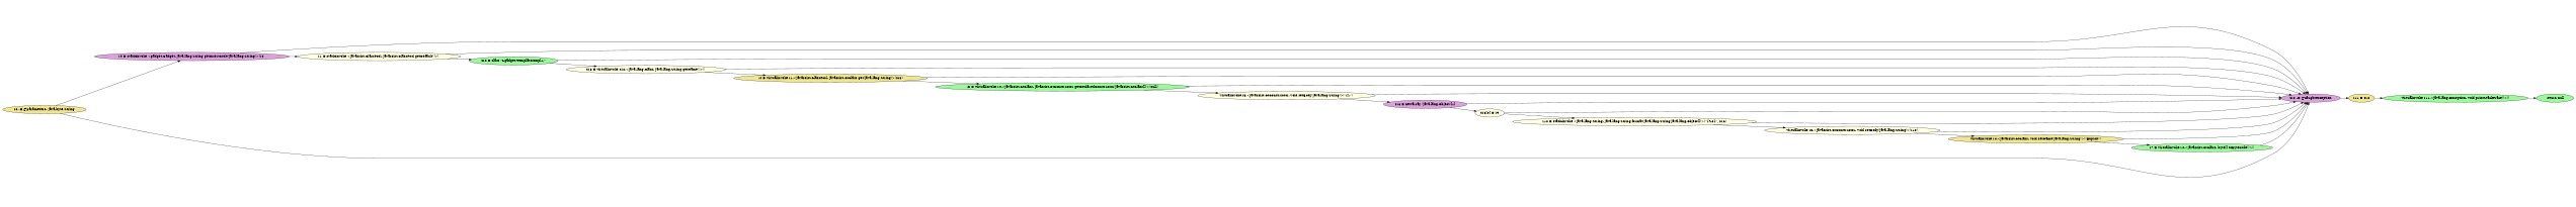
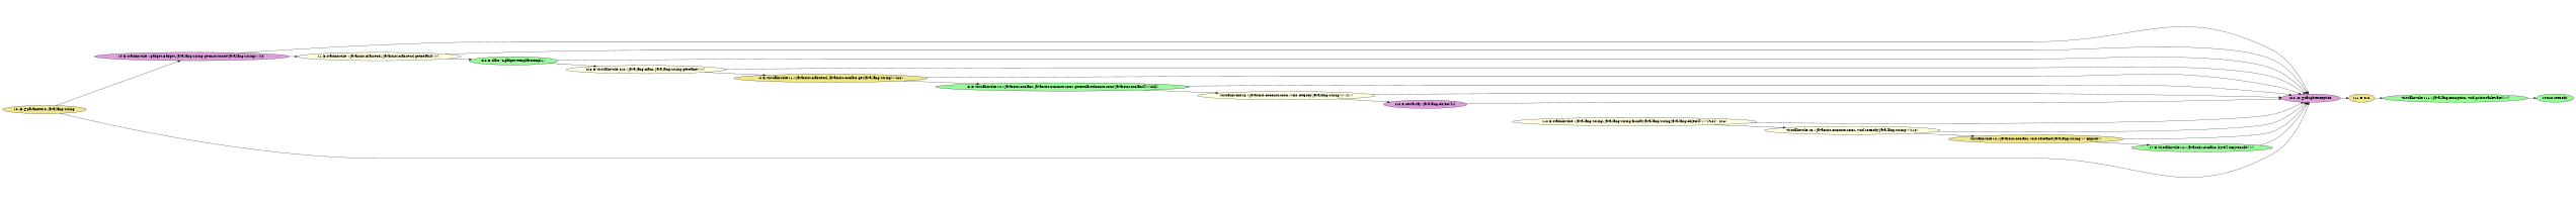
  digraph {
    rankdir=LR
    node [fillcolor=lightyellow style=filled]
-   "r0 := @parameter0: java.lang.String" [fillcolor=khaki label="r0 := @parameter0: java.byte.String"]
+   "r0 := @parameter0: java.lang.String" [fillcolor=khaki]
    "r9 = staticinvoke <gadget.Gadget: java.lang.String getInsertCode(java.lang.String)>(r0)" [fillcolor=plum]
    "$r8 := @caughtexception" [fillcolor=plum]
    "r1 = staticinvoke <javassist.ClassPool: javassist.ClassPool getDefault()>()"
    "r11 = $r8" [fillcolor=khaki]
    "$r2 = class \"Lgadget/TemplatesImpl1;\"" [fillcolor=palegreen]
    "$r3 = virtualinvoke $r2.<java.lang.Class: java.lang.String getName()>()"
    "r4 = virtualinvoke r1.<javassist.ClassPool: javassist.CtClass get(java.lang.String)>($r3)" [fillcolor=khaki]
    "r5 = virtualinvoke r4.<javassist.CtClass: javassist.CtConstructor getDeclaredConstructor(javassist.CtClass[])>(null)" [fillcolor=palegreen]
    "virtualinvoke r5.<javassist.CtConstructor: void setBody(java.lang.String)>(\"{}\")"
    "$r6 = newarray (java.lang.Object)[1]" [fillcolor=plum]
-   "$r6[0] = r9"
    "r10 = staticinvoke <java.lang.String: java.lang.String format(java.lang.String,java.lang.Object[])>(\"{%s}\", $r6)"
    "virtualinvoke r5.<javassist.CtConstructor: void setBody(java.lang.String)>(r10)"
    "virtualinvoke r4.<javassist.CtClass: void setName(java.lang.String)>(\"Exploit\")" [fillcolor=khaki]
    "r7 = virtualinvoke r4.<javassist.CtClass: byte[] toBytecode()>()" [fillcolor=palegreen]
    "virtualinvoke r11.<java.lang.Exception: void printStackTrace()>()" [fillcolor=palegreen]
-   "return null" [fillcolor=palegreen]
+   "return null" [fillcolor=palegreen label="return setBody"]
    "r0 := @parameter0: java.lang.String" -> "r9 = staticinvoke <gadget.Gadget: java.lang.String getInsertCode(java.lang.String)>(r0)"
    "r0 := @parameter0: java.lang.String" -> "$r8 := @caughtexception"
    "r9 = staticinvoke <gadget.Gadget: java.lang.String getInsertCode(java.lang.String)>(r0)" -> "$r8 := @caughtexception"
    "r9 = staticinvoke <gadget.Gadget: java.lang.String getInsertCode(java.lang.String)>(r0)" -> "r1 = staticinvoke <javassist.ClassPool: javassist.ClassPool getDefault()>()"
    "$r8 := @caughtexception" -> "r11 = $r8"
    "r1 = staticinvoke <javassist.ClassPool: javassist.ClassPool getDefault()>()" -> "$r8 := @caughtexception"
    "r1 = staticinvoke <javassist.ClassPool: javassist.ClassPool getDefault()>()" -> "$r2 = class \"Lgadget/TemplatesImpl1;\""
    "r11 = $r8" -> "virtualinvoke r11.<java.lang.Exception: void printStackTrace()>()"
    "$r2 = class \"Lgadget/TemplatesImpl1;\"" -> "$r8 := @caughtexception"
    "$r2 = class \"Lgadget/TemplatesImpl1;\"" -> "$r3 = virtualinvoke $r2.<java.lang.Class: java.lang.String getName()>()"
    "$r3 = virtualinvoke $r2.<java.lang.Class: java.lang.String getName()>()" -> "$r8 := @caughtexception"
    "$r3 = virtualinvoke $r2.<java.lang.Class: java.lang.String getName()>()" -> "r4 = virtualinvoke r1.<javassist.ClassPool: javassist.CtClass get(java.lang.String)>($r3)"
    "r4 = virtualinvoke r1.<javassist.ClassPool: javassist.CtClass get(java.lang.String)>($r3)" -> "$r8 := @caughtexception"
    "r4 = virtualinvoke r1.<javassist.ClassPool: javassist.CtClass get(java.lang.String)>($r3)" -> "r5 = virtualinvoke r4.<javassist.CtClass: javassist.CtConstructor getDeclaredConstructor(javassist.CtClass[])>(null)"
    "r5 = virtualinvoke r4.<javassist.CtClass: javassist.CtConstructor getDeclaredConstructor(javassist.CtClass[])>(null)" -> "$r8 := @caughtexception"
    "r5 = virtualinvoke r4.<javassist.CtClass: javassist.CtConstructor getDeclaredConstructor(javassist.CtClass[])>(null)" -> "virtualinvoke r5.<javassist.CtConstructor: void setBody(java.lang.String)>(\"{}\")"
    "virtualinvoke r5.<javassist.CtConstructor: void setBody(java.lang.String)>(\"{}\")" -> "$r8 := @caughtexception"
    "virtualinvoke r5.<javassist.CtConstructor: void setBody(java.lang.String)>(\"{}\")" -> "$r6 = newarray (java.lang.Object)[1]"
    "$r6 = newarray (java.lang.Object)[1]" -> "$r8 := @caughtexception"
-   "$r6 = newarray (java.lang.Object)[1]" -> "$r6[0] = r9"
-   "$r6[0] = r9" -> "$r8 := @caughtexception"
-   "$r6[0] = r9" -> "r10 = staticinvoke <java.lang.String: java.lang.String format(java.lang.String,java.lang.Object[])>(\"{%s}\", $r6)"
    "r10 = staticinvoke <java.lang.String: java.lang.String format(java.lang.String,java.lang.Object[])>(\"{%s}\", $r6)" -> "$r8 := @caughtexception"
    "r10 = staticinvoke <java.lang.String: java.lang.String format(java.lang.String,java.lang.Object[])>(\"{%s}\", $r6)" -> "virtualinvoke r5.<javassist.CtConstructor: void setBody(java.lang.String)>(r10)"
    "virtualinvoke r5.<javassist.CtConstructor: void setBody(java.lang.String)>(r10)" -> "$r8 := @caughtexception"
    "virtualinvoke r5.<javassist.CtConstructor: void setBody(java.lang.String)>(r10)" -> "virtualinvoke r4.<javassist.CtClass: void setName(java.lang.String)>(\"Exploit\")"
    "virtualinvoke r4.<javassist.CtClass: void setName(java.lang.String)>(\"Exploit\")" -> "$r8 := @caughtexception"
    "virtualinvoke r4.<javassist.CtClass: void setName(java.lang.String)>(\"Exploit\")" -> "r7 = virtualinvoke r4.<javassist.CtClass: byte[] toBytecode()>()"
    "r7 = virtualinvoke r4.<javassist.CtClass: byte[] toBytecode()>()" -> "$r8 := @caughtexception"
    "virtualinvoke r11.<java.lang.Exception: void printStackTrace()>()" -> "return null"
  }
